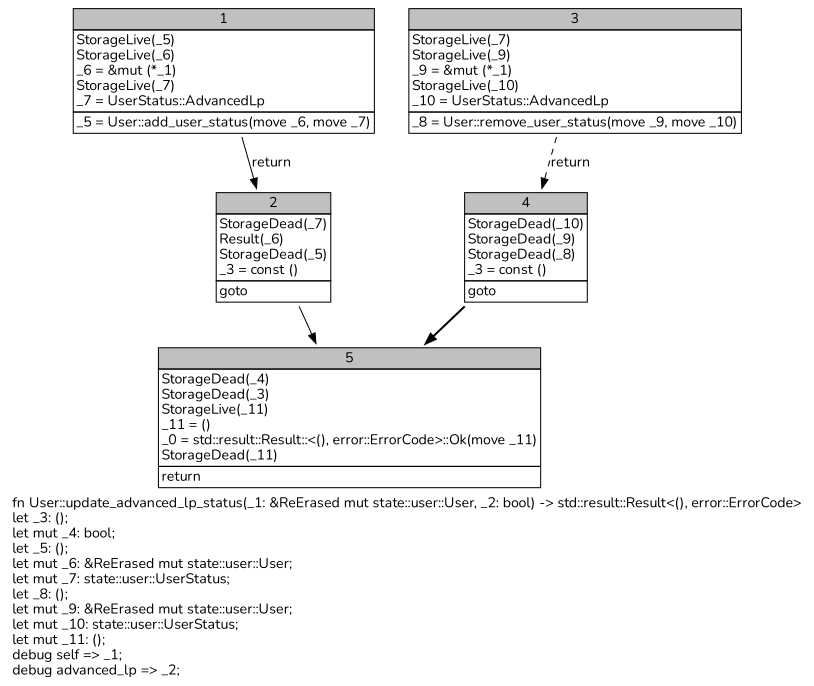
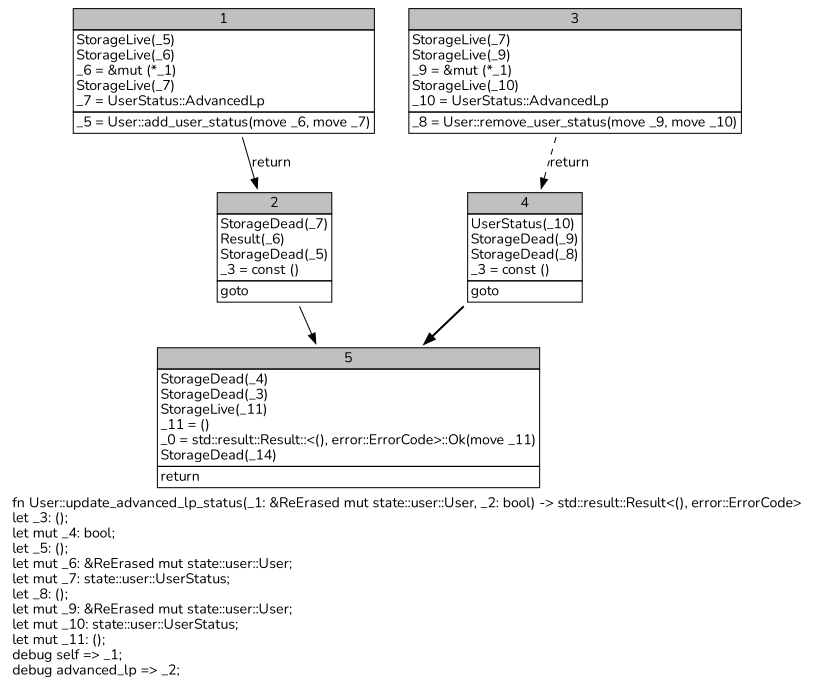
  digraph {
    fontname=Nunito
    label=<fn User::update_advanced_lp_status(_1: &amp;ReErased mut state::user::User, _2: bool) -&gt; std::result::Result&lt;(), error::ErrorCode&gt;<br align="left"/>let _3: ();<br align="left"/>let mut _4: bool;<br align="left"/>let _5: ();<br align="left"/>let mut _6: &amp;ReErased mut state::user::User;<br align="left"/>let mut _7: state::user::UserStatus;<br align="left"/>let _8: ();<br align="left"/>let mut _9: &amp;ReErased mut state::user::User;<br align="left"/>let mut _10: state::user::UserStatus;<br align="left"/>let mut _11: ();<br align="left"/>debug self =&gt; _1;<br align="left"/>debug advanced_lp =&gt; _2;<br align="left"/>>
    node [fontname=Nunito shape=none]
    edge [fontname=Nunito style=solid]
    n1 [label=<<table border="0" cellborder="1" cellspacing="0"><tr><td bgcolor="gray" align="center" colspan="1">1</td></tr><tr><td align="left" balign="left">StorageLive(_5)<br/>StorageLive(_6)<br/>_6 = &amp;mut (*_1)<br/>StorageLive(_7)<br/>_7 = UserStatus::AdvancedLp<br/></td></tr><tr><td align="left">_5 = User::add_user_status(move _6, move _7)</td></tr></table>>]
    n2 [label=<<table border="0" cellborder="1" cellspacing="0"><tr><td bgcolor="gray" align="center" colspan="1">2</td></tr><tr><td align="left" balign="left">StorageDead(_7)<br/>Result(_6)<br/>StorageDead(_5)<br/>_3 = const ()<br/></td></tr><tr><td align="left">goto</td></tr></table>>]
    n3 [label=<<table border="0" cellborder="1" cellspacing="0"><tr><td bgcolor="gray" align="center" colspan="1">3</td></tr><tr><td align="left" balign="left">StorageLive(_7)<br/>StorageLive(_9)<br/>_9 = &amp;mut (*_1)<br/>StorageLive(_10)<br/>_10 = UserStatus::AdvancedLp<br/></td></tr><tr><td align="left">_8 = User::remove_user_status(move _9, move _10)</td></tr></table>>]
-   n4 [label=<<table border="0" cellborder="1" cellspacing="0"><tr><td bgcolor="gray" align="center" colspan="1">4</td></tr><tr><td align="left" balign="left">StorageDead(_10)<br/>StorageDead(_9)<br/>StorageDead(_8)<br/>_3 = const ()<br/></td></tr><tr><td align="left">goto</td></tr></table>>]
-   n5 [label=<<table border="0" cellborder="1" cellspacing="0"><tr><td bgcolor="gray" align="center" colspan="1">5</td></tr><tr><td align="left" balign="left">StorageDead(_4)<br/>StorageDead(_3)<br/>StorageLive(_11)<br/>_11 = ()<br/>_0 = std::result::Result::&lt;(), error::ErrorCode&gt;::Ok(move _11)<br/>StorageDead(_11)<br/></td></tr><tr><td align="left">return</td></tr></table>>]
+   n4 [label=<<table border="0" cellborder="1" cellspacing="0"><tr><td bgcolor="gray" align="center" colspan="1">4</td></tr><tr><td align="left" balign="left">UserStatus(_10)<br/>StorageDead(_9)<br/>StorageDead(_8)<br/>_3 = const ()<br/></td></tr><tr><td align="left">goto</td></tr></table>>]
+   n5 [label=<<table border="0" cellborder="1" cellspacing="0"><tr><td bgcolor="gray" align="center" colspan="1">5</td></tr><tr><td align="left" balign="left">StorageDead(_4)<br/>StorageDead(_3)<br/>StorageLive(_11)<br/>_11 = ()<br/>_0 = std::result::Result::&lt;(), error::ErrorCode&gt;::Ok(move _11)<br/>StorageDead(_14)<br/></td></tr><tr><td align="left">return</td></tr></table>>]
    n1 -> n2 [label=return]
    n2 -> n5
    n3 -> n4 [label=return style=dashed]
    n4 -> n5 [style=bold]
  }
